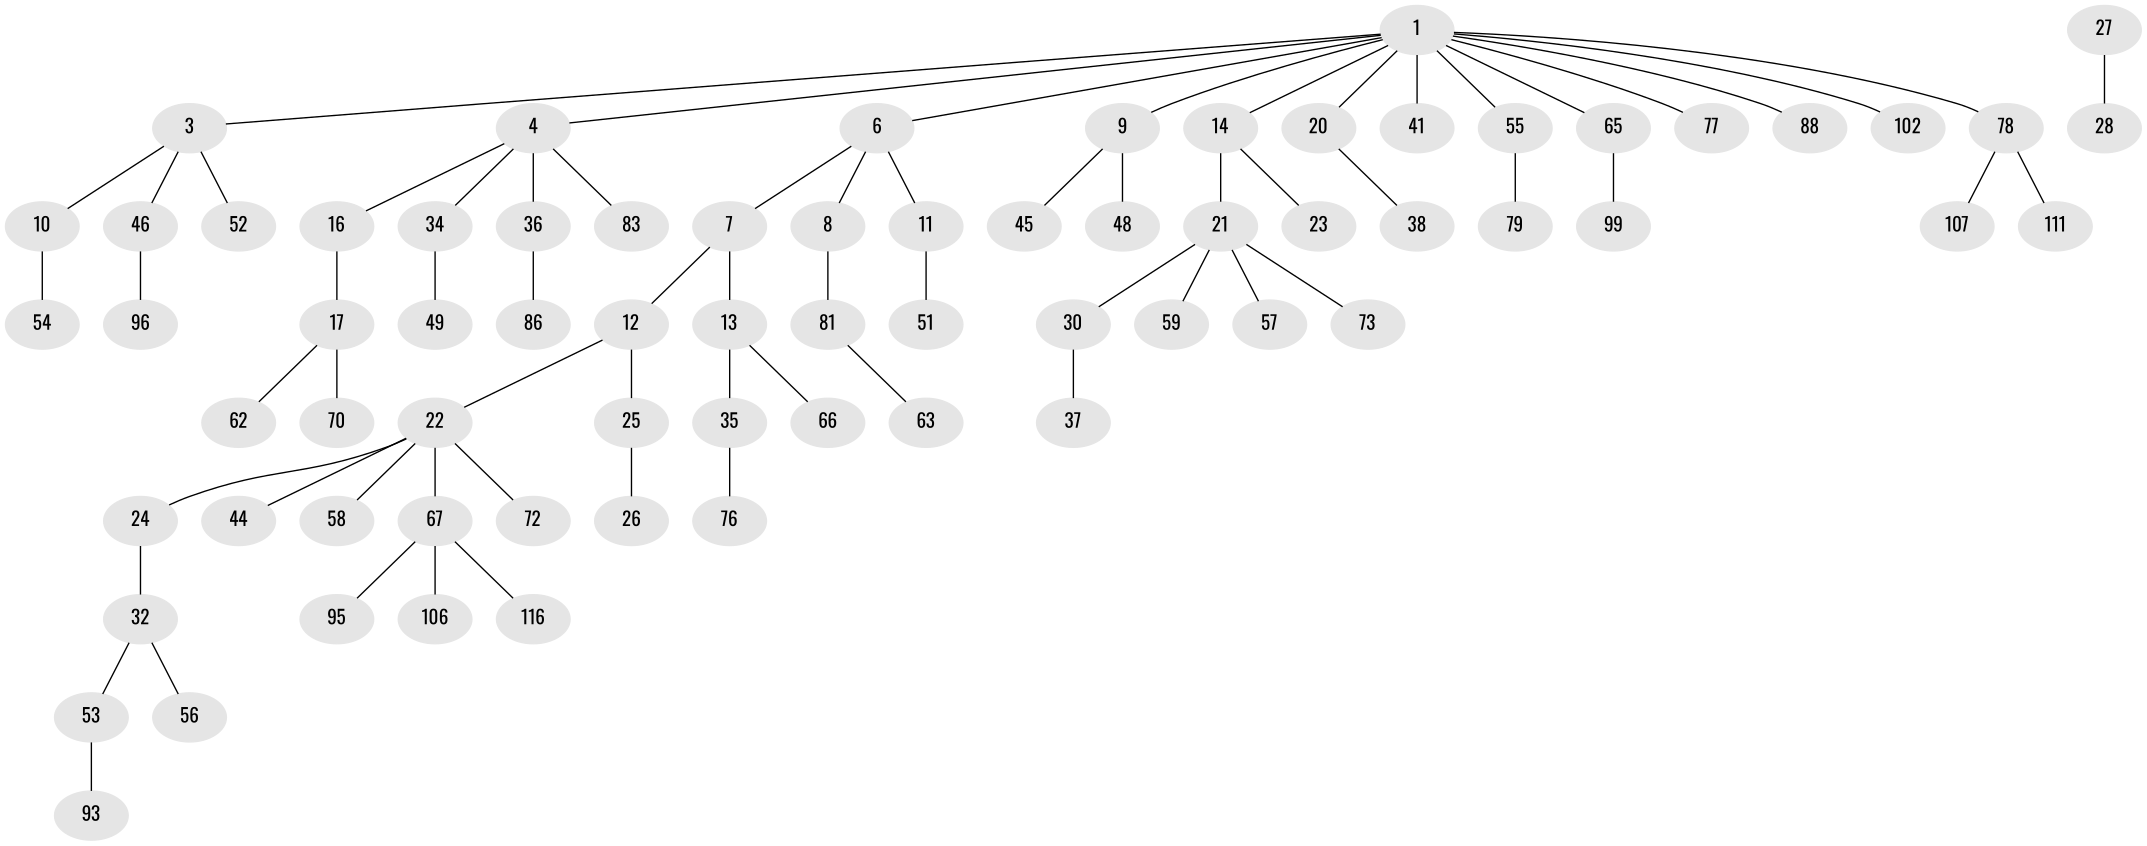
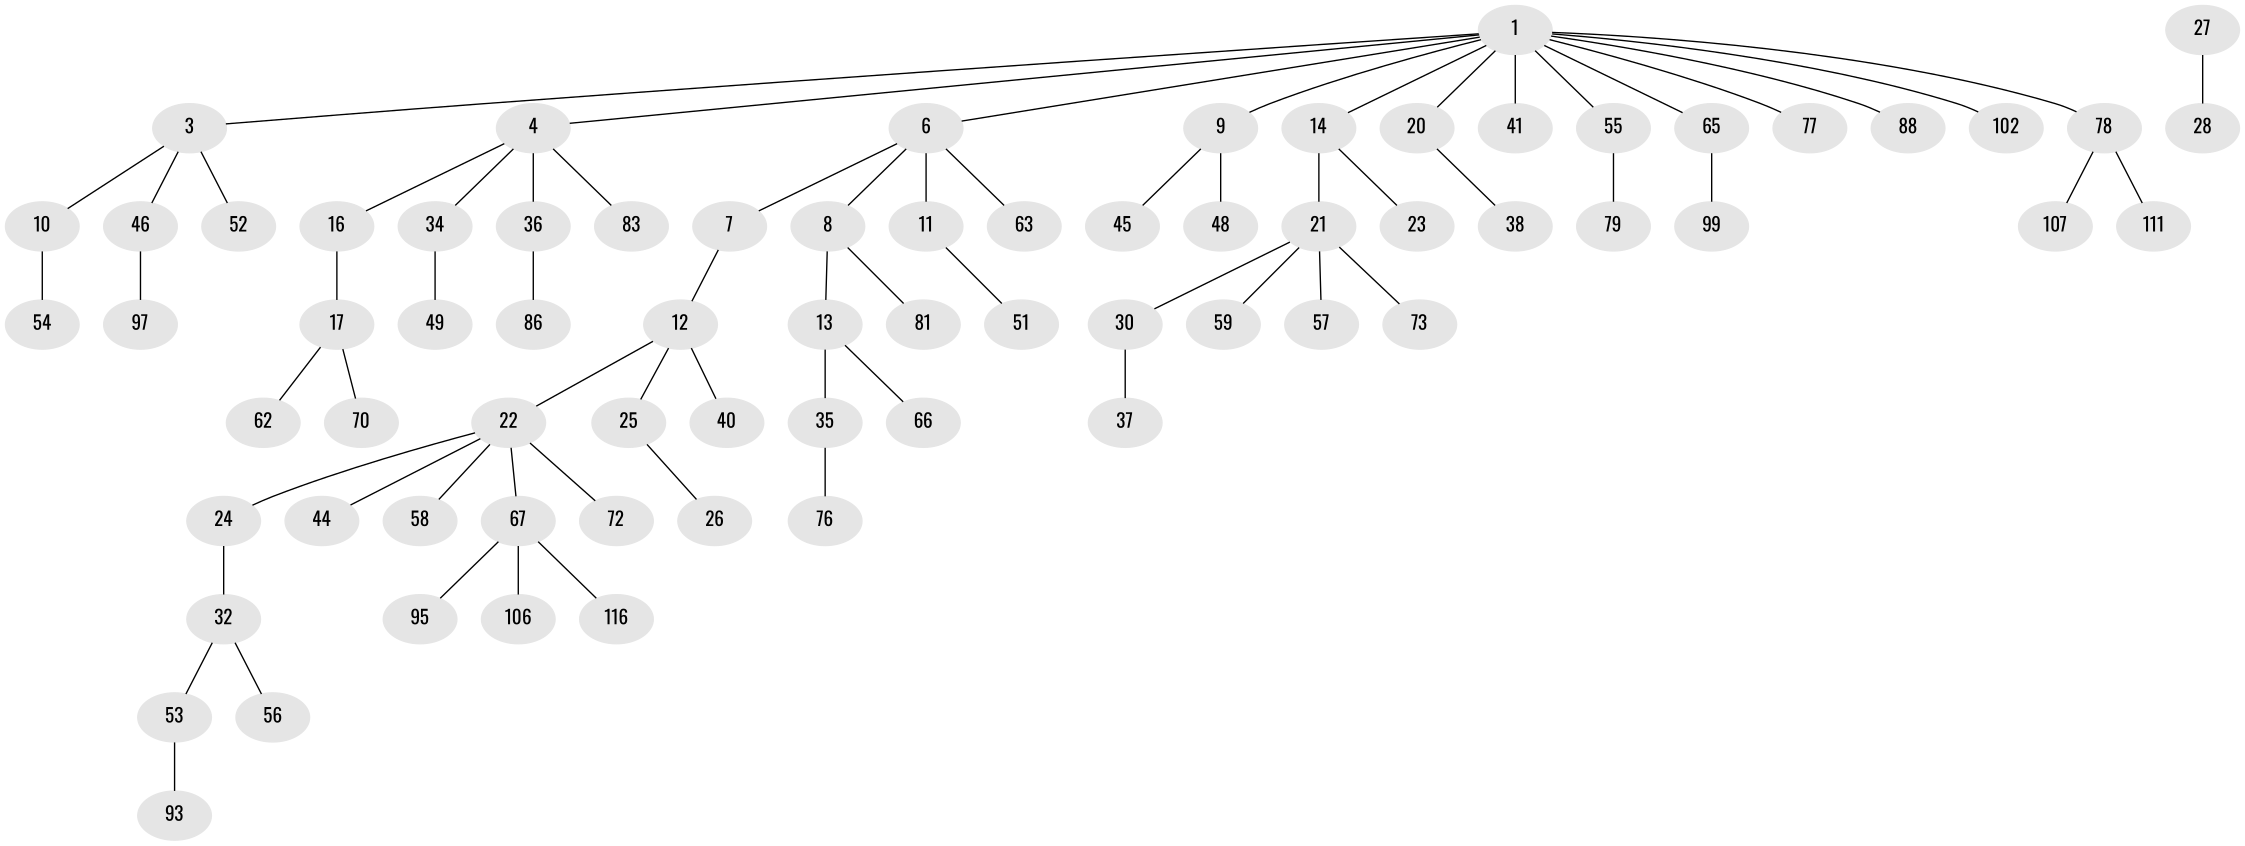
  graph {
    fontname=Oswald
    node [color=gray90 fontname=Oswald style=filled]
    edge [fontname=Oswald]
    1 [super="+2+5+11"]
    3
    4
    6
    9
    14 [super="+18"]
    20 [super="+75+114"]
    41
    55 [super="+60+87+74"]
    65
    77
    88
    102
    78
    10
    46
    52 [super="+71"]
    16
    34 [super="+47"]
    36
    83 [super="+113+104"]
    7
    8
    n24 [label=11]
    63
    45 [super="+118+105"]
    48
    21 [super="+69"]
    23
    38 [super="+124"]
    79
    99
    54
-   97 [label=96]
+   97
    17 [super="+50+43+19"]
    49
    86
    12
    13 [super="+15+100+119+61"]
    81 [super="+110"]
    51
    22 [super="+42+94+89+91"]
    25
+   40
    35
    66
    27
    28
    24 [super="+59"]
    44
    58
    67
    72
    26
    76 [super="+98"]
    30 [super="+33"]
    n57 [label=59]
    57
    73 [super="+80"]
    62
    70
    107
    111
    37 [super="+82"]
    32 [super="+115+84"]
    95
    106 [super="+112"]
    116
    53
    56
    93
    1 -- 3
    1 -- 4
    1 -- 6
    1 -- 9
    1 -- 14
    1 -- 20
    1 -- 41
    1 -- 55
    1 -- 65
    1 -- 77
    1 -- 88
    1 -- 102
    1 -- 78
    3 -- 10
    3 -- 46
    3 -- 52
    4 -- 16
    4 -- 34
    4 -- 36
    4 -- 83
    6 -- 7
    6 -- 8
    6 -- n24
-   81 -- 63
+   6 -- 63
    9 -- 45
    9 -- 48
    14 -- 21
    14 -- 23
    20 -- 38
    55 -- 79
    65 -- 99
    78 -- 107
    78 -- 111
    10 -- 54
    46 -- 97
    16 -- 17
    34 -- 49
    36 -- 86
    7 -- 12
-   7 -- 13
+   8 -- 13
    8 -- 81
    n24 -- 51
    21 -- 30
    21 -- n57
    21 -- 57
    21 -- 73
    17 -- 62
    17 -- 70
    12 -- 22
    12 -- 25
+   12 -- 40
    13 -- 35
    13 -- 66
    22 -- 24
    22 -- 44
    22 -- 58
    22 -- 67
    22 -- 72
    25 -- 26
    35 -- 76
    27 -- 28
    24 -- 32
    67 -- 95
    67 -- 106
    67 -- 116
    30 -- 37
    32 -- 53
    32 -- 56
    53 -- 93
  }
